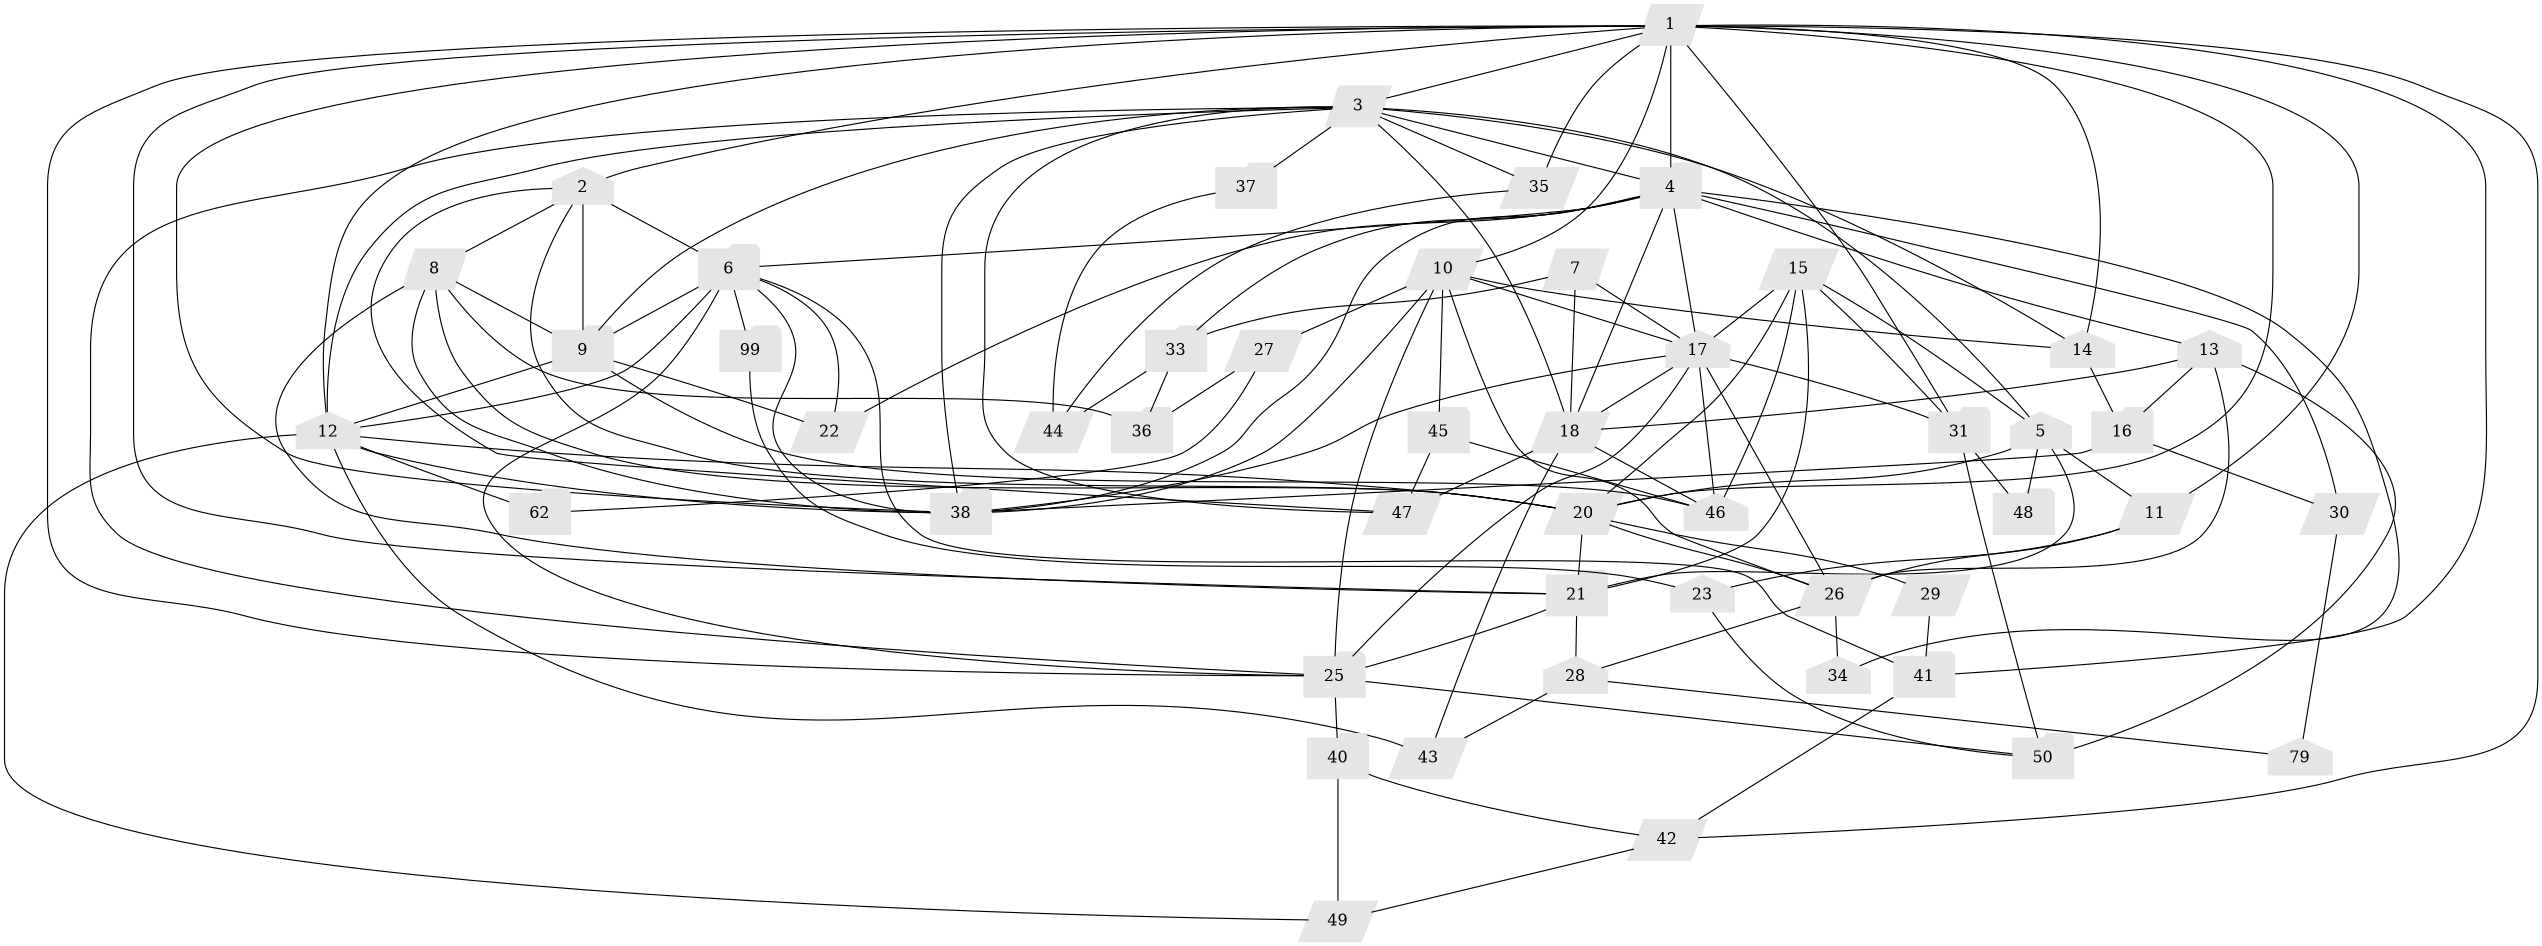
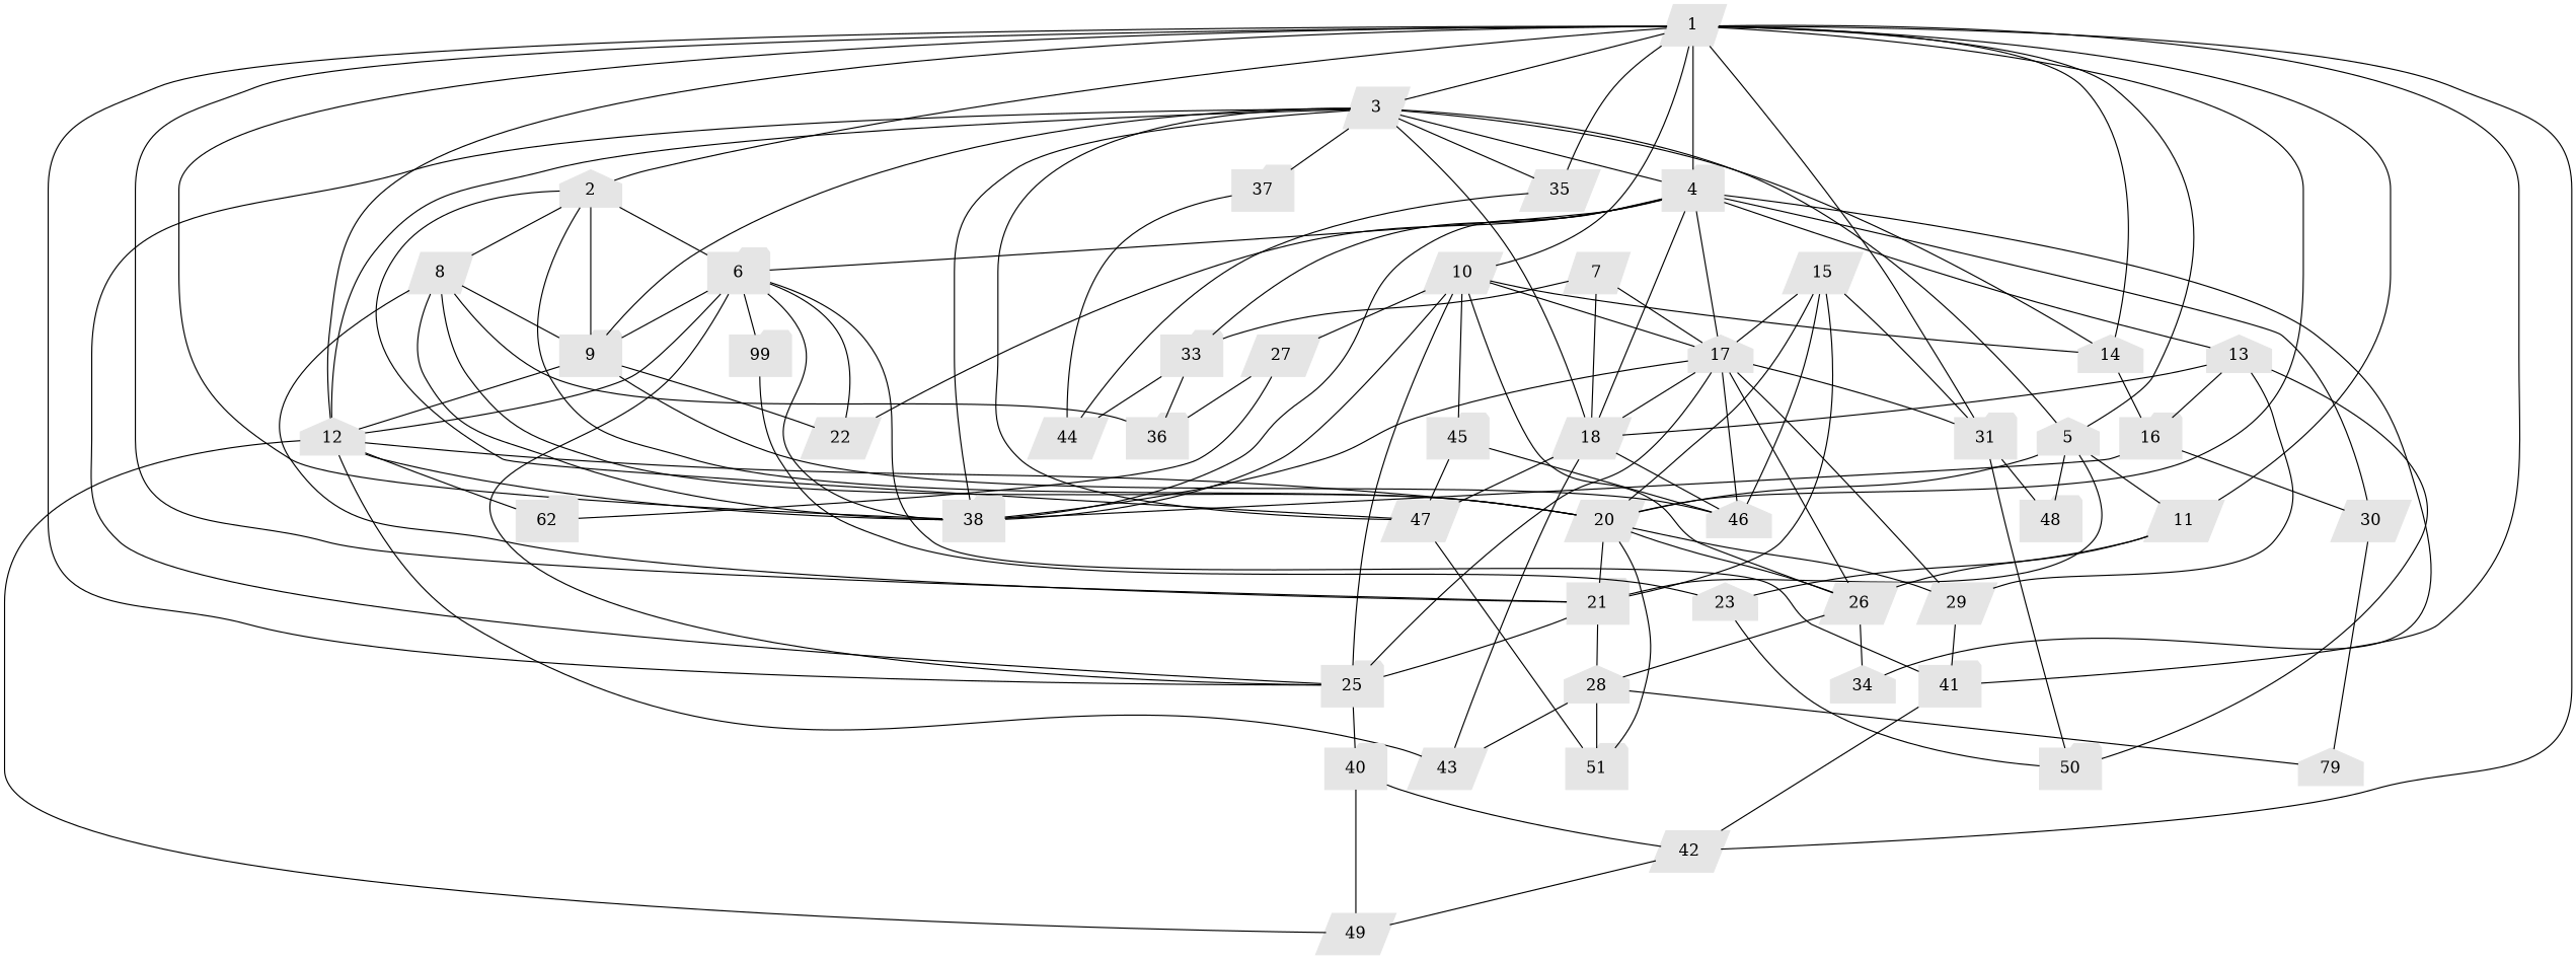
  graph {
    node [color=gray90 shape=parallelogram style=filled]
    edge [weight=1.0]
    2 [shape=house]
    1
    3
    4 [shape=folder]
    5 [shape=house]
    10
    11
    12 [shape=house]
    14 [shape=house]
    20
    21 [shape=folder]
    25 [shape=folder]
    31 [shape=folder]
    35
    38 [shape=folder]
    41 [shape=folder]
    42
    6 [shape=folder]
    8
    9 [shape=folder]
    47
    18
    37 [shape=folder]
    13 [shape=house]
    17 [shape=house]
    22
    30
    33 [shape=folder]
    34 [shape=house]
    48 [shape=folder]
    26
    27
    45 [shape=folder]
    23 [shape=house]
    n35 [label=62 shape=folder]
    43
    49
    16 [shape=folder]
    29
+   51 [shape=folder]
    28 [shape=house]
    50 [shape=folder]
    40 [shape=folder]
    44
    n45 [label=99 shape=folder]
    36 [shape=folder]
    46 [shape=house]
    n48 [label=79 shape=house]
    7
    15
    2 -- 20
    2 -- 6 [weight=2.0]
    2 -- 8
    2 -- 9
    2 -- 47
    1 -- 2
    1 -- 3
    1 -- 4
-   15 -- 5
+   1 -- 5
    1 -- 10
    1 -- 11
    1 -- 12
    1 -- 14 [weight=2.0]
    1 -- 20 [weight=2.0]
    1 -- 21 [weight=2.0]
    1 -- 25
    1 -- 31
    1 -- 35
    1 -- 38
    1 -- 41
    1 -- 42
    3 -- 4
    3 -- 5
    3 -- 12
    3 -- 14
    3 -- 25
    3 -- 35
    3 -- 38
    3 -- 9
    3 -- 47
    3 -- 18
    3 -- 37
    4 -- 38
    4 -- 6
    4 -- 18
    4 -- 13
    4 -- 17
    4 -- 22
    4 -- 30
    4 -- 33
    4 -- 34
    5 -- 11
    5 -- 20
    5 -- 21
    5 -- 48 [weight=2.0]
    10 -- 14
    10 -- 25
    10 -- 38
    10 -- 17
    10 -- 26
    10 -- 27
    10 -- 45
    11 -- 26
    11 -- 23
    12 -- 20
    12 -- 38
    12 -- n35
    12 -- 43
    12 -- 49
    14 -- 16
    20 -- 21
    20 -- 26 [weight=2.0]
    20 -- 29
+   20 -- 51
    21 -- 25
    21 -- 28
-   25 -- 50
    25 -- 40
    31 -- 48
    31 -- 50
    35 -- 44
    41 -- 42
    42 -- 49
    6 -- 12
    6 -- 25
    6 -- 38
    6 -- 41
    6 -- 9
    6 -- 22
    6 -- n45
    8 -- 20 [weight=2.0]
    8 -- 21
    8 -- 38
    8 -- 9 [weight=2.0]
    8 -- 36
    9 -- 12
    9 -- 22
    9 -- 46
+   47 -- 51
    18 -- 47
    18 -- 43
    18 -- 46
    37 -- 44
    13 -- 18
-   13 -- 26 [weight=2.0]
+   13 -- 29 [weight=2.0]
    13 -- 16
    13 -- 50 [weight=2.0]
    17 -- 25
    17 -- 31
    17 -- 38
    17 -- 18
    17 -- 26
+   17 -- 29
    17 -- 46 [weight=2.0]
    30 -- n48
    33 -- 44
    33 -- 36
    26 -- 34
    26 -- 28
    27 -- n35
    27 -- 36
    45 -- 47
    45 -- 46
    23 -- 50
    16 -- 38
    16 -- 30
    29 -- 41
    28 -- 43
+   28 -- 51
    28 -- n48
    40 -- 42
    40 -- 49
    n45 -- 23
    7 -- 18
    7 -- 17
    7 -- 33
    15 -- 20
    15 -- 21 [weight=2.0]
    15 -- 31
    15 -- 17
    15 -- 46
  }
